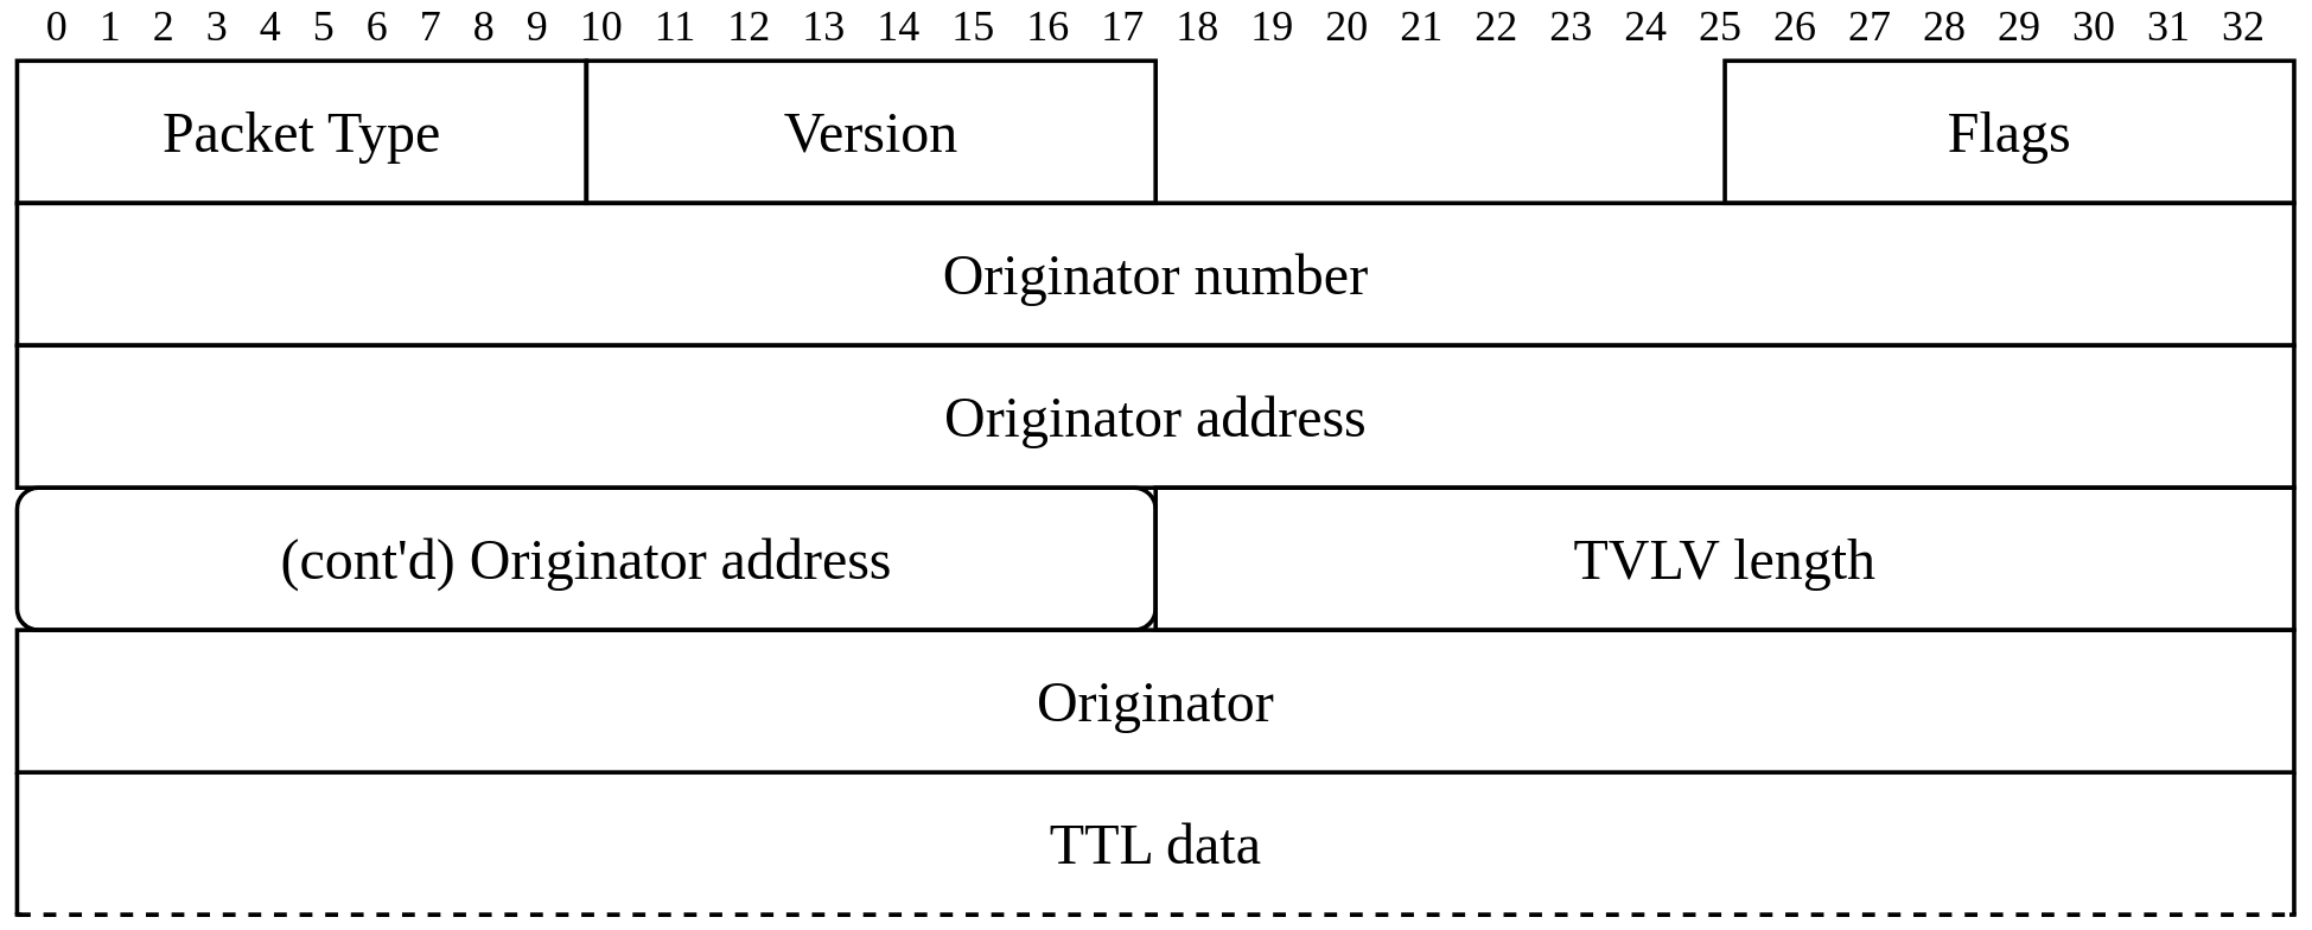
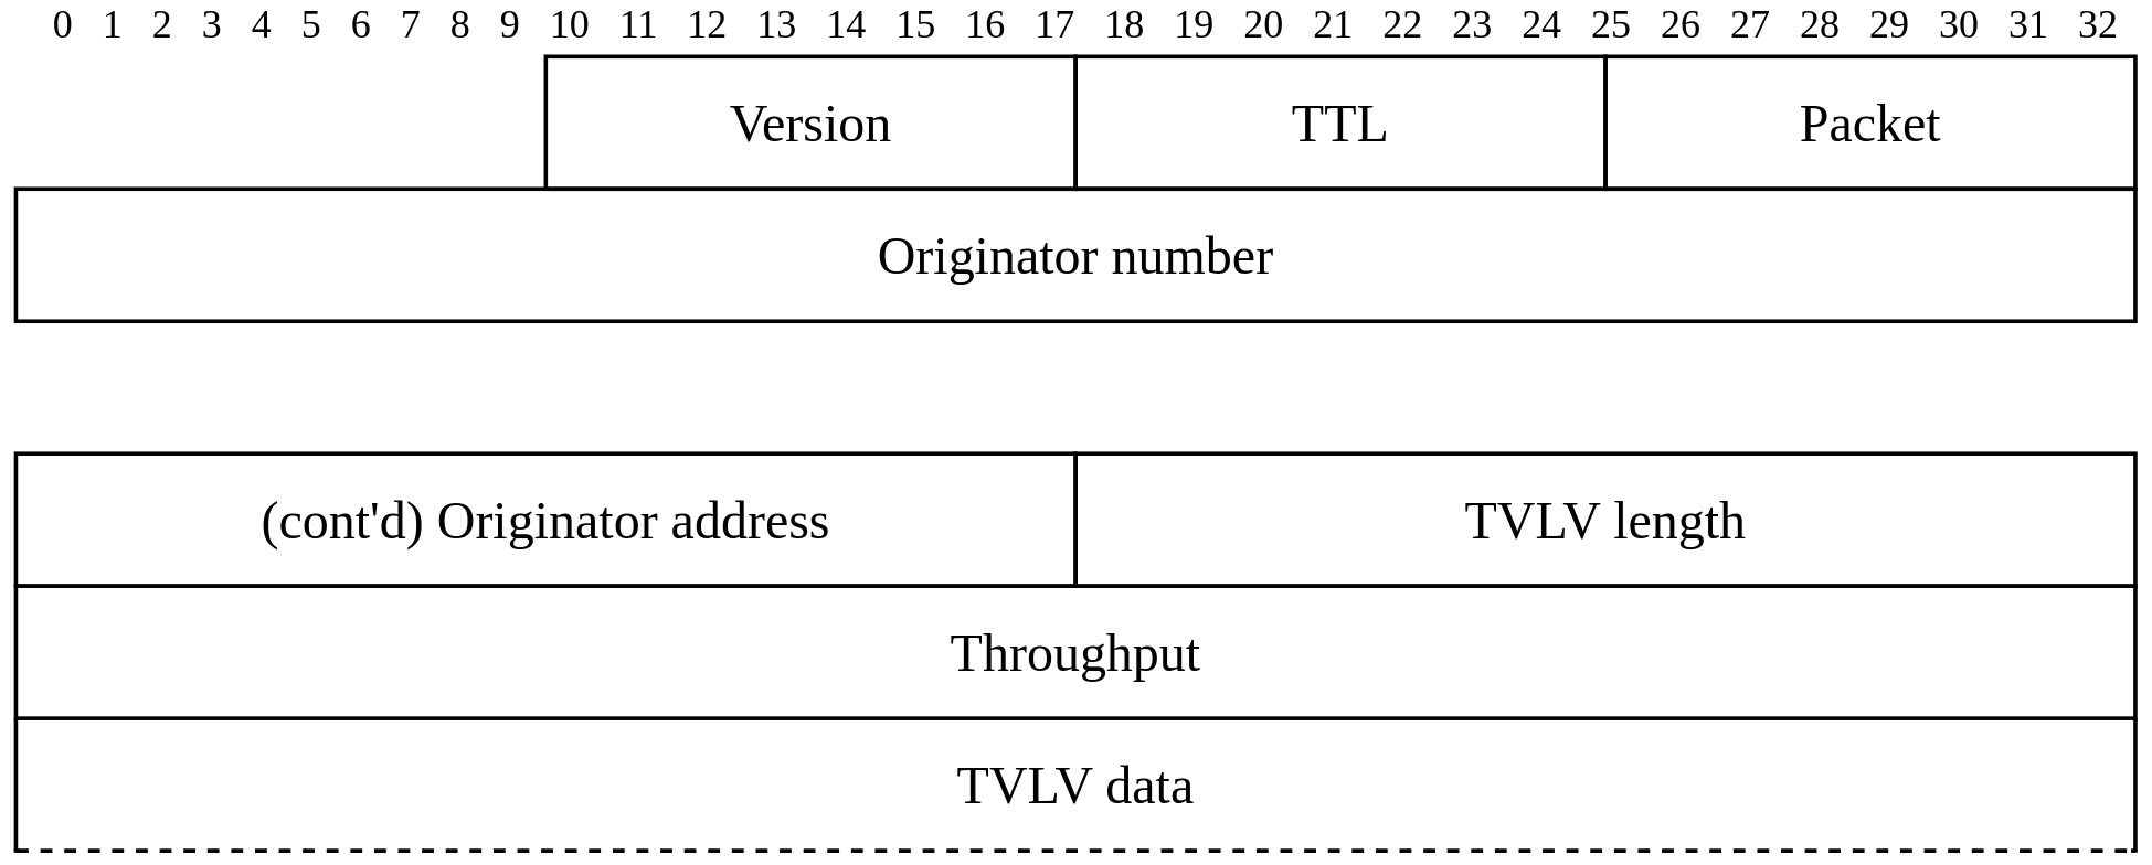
  <mxCell id="0" />
  <mxCell id="1" parent="0" />
  <mxCell id="2" value="" style="endArrow=none;dashed=1;html=1;rounded=0;strokeWidth=6;fontFamily=Times New Roman;fontSize=60;exitX=0;exitY=1;exitDx=0;exitDy=0;" edge="1" parent="1"><mxGeometry width="50" height="50" relative="1" as="geometry"><mxPoint x="24" y="1284" as="sourcePoint" /><mxPoint x="3223" y="1284" as="targetPoint" /></mxGeometry></mxCell>
- <mxCell id="3" value="&lt;font style=&quot;font-size: 80px;&quot; face=&quot;Times New Roman&quot;&gt;Packet Type&lt;/font&gt;" style="rounded=0;whiteSpace=wrap;html=1;fillColor=none;strokeWidth=6;" vertex="1" parent="1"><mxGeometry x="23" y="84" width="800" height="200" as="geometry" /></mxCell>
  <mxCell id="4" value="&lt;font style=&quot;font-size: 80px;&quot; face=&quot;Times New Roman&quot;&gt;Version&lt;/font&gt;" style="rounded=0;whiteSpace=wrap;html=1;fillColor=none;strokeWidth=6;" vertex="1" parent="1"><mxGeometry x="823" y="84" width="800" height="200" as="geometry" /></mxCell>
- <mxCell id="6" value="Flags" style="rounded=0;whiteSpace=wrap;html=1;fillColor=none;strokeWidth=6;fontFamily=Times New Roman;fontSize=80;" vertex="1" parent="1"><mxGeometry x="2423" y="84" width="800" height="200" as="geometry" /></mxCell>
+ <mxCell id="5" value="TTL" style="rounded=0;whiteSpace=wrap;html=1;fillColor=none;strokeWidth=6;fontFamily=Times New Roman;fontSize=80;" vertex="1" parent="1"><mxGeometry x="1623" y="84" width="800" height="200" as="geometry" /></mxCell>
+ <mxCell id="6" value="Packet" style="rounded=0;whiteSpace=wrap;html=1;fillColor=none;strokeWidth=6;fontFamily=Times New Roman;fontSize=80;" vertex="1" parent="1"><mxGeometry x="2423" y="84" width="800" height="200" as="geometry" /></mxCell>
  <mxCell id="7" value="&lt;font style=&quot;font-size: 80px;&quot; face=&quot;Times New Roman&quot;&gt;Originator number&lt;/font&gt;" style="rounded=0;whiteSpace=wrap;html=1;fillColor=none;strokeWidth=6;" vertex="1" parent="1"><mxGeometry x="23" y="284" width="3200" height="200" as="geometry" /></mxCell>
- <mxCell id="8" value="&lt;font style=&quot;font-size: 80px;&quot; face=&quot;Times New Roman&quot;&gt;Originator address&lt;/font&gt;" style="rounded=0;whiteSpace=wrap;html=1;fillColor=none;strokeWidth=6;" vertex="1" parent="1"><mxGeometry x="23" y="484" width="3200" height="200" as="geometry" /></mxCell>
- <mxCell id="9" value="&lt;font style=&quot;font-size: 80px;&quot; face=&quot;Times New Roman&quot;&gt;(cont'd) Originator address&lt;/font&gt;" style="whiteSpace=wrap;html=1;fillColor=none;strokeWidth=6;rounded=1;" vertex="1" parent="1"><mxGeometry x="23" y="684" width="1600" height="200" as="geometry" /></mxCell>
+ <mxCell id="9" value="&lt;font style=&quot;font-size: 80px;&quot; face=&quot;Times New Roman&quot;&gt;(cont'd) Originator address&lt;/font&gt;" style="rounded=0;whiteSpace=wrap;html=1;fillColor=none;strokeWidth=6;" vertex="1" parent="1"><mxGeometry x="23" y="684" width="1600" height="200" as="geometry" /></mxCell>
  <mxCell id="10" value="&lt;font style=&quot;font-size: 80px;&quot; face=&quot;Times New Roman&quot;&gt;TVLV length&lt;/font&gt;" style="rounded=0;whiteSpace=wrap;html=1;fillColor=none;strokeWidth=6;" vertex="1" parent="1"><mxGeometry x="1623" y="684" width="1600" height="200" as="geometry" /></mxCell>
- <mxCell id="11" value="&lt;font style=&quot;font-size: 80px;&quot; face=&quot;Times New Roman&quot;&gt;Originator&lt;/font&gt;" style="rounded=0;whiteSpace=wrap;html=1;fillColor=none;strokeWidth=6;" vertex="1" parent="1"><mxGeometry x="23" y="884" width="3200" height="200" as="geometry" /></mxCell>
- <mxCell id="12" value="&lt;font style=&quot;font-size: 80px;&quot; face=&quot;Times New Roman&quot;&gt;TTL data&lt;/font&gt;" style="rounded=0;whiteSpace=wrap;html=1;fillColor=none;strokeWidth=6;dashed=1;strokeColor=none;" vertex="1" parent="1"><mxGeometry x="23" y="1084" width="3200" height="200" as="geometry" /></mxCell>
- <mxCell id="13" value="0&amp;nbsp; &amp;nbsp;1&amp;nbsp; &amp;nbsp;2&amp;nbsp; &amp;nbsp;3&amp;nbsp; &amp;nbsp;4&amp;nbsp; &amp;nbsp;5&amp;nbsp; &amp;nbsp;6&amp;nbsp; &amp;nbsp;7&amp;nbsp; &amp;nbsp;8&amp;nbsp; &amp;nbsp;9&amp;nbsp; &amp;nbsp;10&amp;nbsp; &amp;nbsp;11&amp;nbsp; &amp;nbsp;12&amp;nbsp; &amp;nbsp;13&amp;nbsp; &amp;nbsp;14&amp;nbsp; &amp;nbsp;15&amp;nbsp; &amp;nbsp;16&amp;nbsp; &amp;nbsp;17&amp;nbsp; &amp;nbsp;18&amp;nbsp; &amp;nbsp;19&amp;nbsp; &amp;nbsp;20&amp;nbsp; &amp;nbsp;21&amp;nbsp; &amp;nbsp;22&amp;nbsp; &amp;nbsp;23&amp;nbsp; &amp;nbsp;24&amp;nbsp; &amp;nbsp;25&amp;nbsp; &amp;nbsp;26&amp;nbsp; &amp;nbsp;27&amp;nbsp; &amp;nbsp;28&amp;nbsp; &amp;nbsp;29&amp;nbsp; &amp;nbsp;30&amp;nbsp; &amp;nbsp;31&amp;nbsp; &amp;nbsp;32" style="text;html=1;strokeColor=none;fillColor=none;align=center;verticalAlign=middle;whiteSpace=wrap;rounded=0;fontSize=60;fontFamily=Times New Roman;" vertex="1" parent="1"><mxGeometry x="38" y="20" width="3170" height="30" as="geometry" /></mxCell>
+ <mxCell id="11" value="&lt;font style=&quot;font-size: 80px;&quot; face=&quot;Times New Roman&quot;&gt;Throughput&lt;/font&gt;" style="rounded=0;whiteSpace=wrap;html=1;fillColor=none;strokeWidth=6;" vertex="1" parent="1"><mxGeometry x="23" y="884" width="3200" height="200" as="geometry" /></mxCell>
+ <mxCell id="12" value="&lt;font style=&quot;font-size: 80px;&quot; face=&quot;Times New Roman&quot;&gt;TVLV data&lt;/font&gt;" style="rounded=0;whiteSpace=wrap;html=1;fillColor=none;strokeWidth=6;dashed=1;strokeColor=none;" vertex="1" parent="1"><mxGeometry x="23" y="1084" width="3200" height="200" as="geometry" /></mxCell>
+ <mxCell id="13" value="0&amp;nbsp; &amp;nbsp;1&amp;nbsp; &amp;nbsp;2&amp;nbsp; &amp;nbsp;3&amp;nbsp; &amp;nbsp;4&amp;nbsp; &amp;nbsp;5&amp;nbsp; &amp;nbsp;6&amp;nbsp; &amp;nbsp;7&amp;nbsp; &amp;nbsp;8&amp;nbsp; &amp;nbsp;9&amp;nbsp; &amp;nbsp;10&amp;nbsp; &amp;nbsp;11&amp;nbsp; &amp;nbsp;12&amp;nbsp; &amp;nbsp;13&amp;nbsp; &amp;nbsp;14&amp;nbsp; &amp;nbsp;15&amp;nbsp; &amp;nbsp;16&amp;nbsp; &amp;nbsp;17&amp;nbsp; &amp;nbsp;18&amp;nbsp; &amp;nbsp;19&amp;nbsp; &amp;nbsp;20&amp;nbsp; &amp;nbsp;21&amp;nbsp; &amp;nbsp;22&amp;nbsp; &amp;nbsp;23&amp;nbsp; &amp;nbsp;24&amp;nbsp; &amp;nbsp;25&amp;nbsp; &amp;nbsp;26&amp;nbsp; &amp;nbsp;27&amp;nbsp; &amp;nbsp;28&amp;nbsp; &amp;nbsp;29&amp;nbsp; &amp;nbsp;30&amp;nbsp; &amp;nbsp;31&amp;nbsp; &amp;nbsp;32" style="text;html=1;strokeColor=none;fillColor=none;align=center;verticalAlign=middle;whiteSpace=wrap;rounded=0;fontSize=60;fontFamily=Times New Roman;" vertex="1" parent="1"><mxGeometry x="53" y="20" width="3170" height="30" as="geometry" /></mxCell>
  <mxCell id="14" value="" style="endArrow=none;html=1;rounded=0;fontFamily=Times New Roman;fontSize=60;entryX=0;entryY=0;entryDx=0;entryDy=0;strokeWidth=6;" edge="1" parent="1" target="12"><mxGeometry width="50" height="50" relative="1" as="geometry"><mxPoint x="23" y="1284" as="sourcePoint" /><mxPoint x="123" y="1164" as="targetPoint" /></mxGeometry></mxCell>
  <mxCell id="15" value="" style="endArrow=none;html=1;rounded=0;fontFamily=Times New Roman;fontSize=60;entryX=1;entryY=0;entryDx=0;entryDy=0;strokeWidth=6;" edge="1" parent="1" target="12"><mxGeometry width="50" height="50" relative="1" as="geometry"><mxPoint x="3223" y="1284" as="sourcePoint" /><mxPoint x="3223" y="1094" as="targetPoint" /></mxGeometry></mxCell>
  <mxCell id="16" value="" style="endArrow=none;html=1;rounded=0;strokeWidth=6;fontFamily=Times New Roman;fontSize=60;exitX=0.997;exitY=1;exitDx=0;exitDy=0;exitPerimeter=0;" edge="1" parent="1"><mxGeometry width="50" height="50" relative="1" as="geometry"><mxPoint x="3216.4" y="1284" as="sourcePoint" /><mxPoint x="3226" y="1284" as="targetPoint" /><Array as="points" /></mxGeometry></mxCell>
  <mxCell id="17" value="" style="endArrow=none;html=1;rounded=0;strokeWidth=6;fontFamily=Times New Roman;fontSize=60;" edge="1" parent="1"><mxGeometry width="50" height="50" relative="1" as="geometry"><mxPoint x="20" y="1284" as="sourcePoint" /><mxPoint x="29.6" y="1284" as="targetPoint" /><Array as="points" /></mxGeometry></mxCell>
